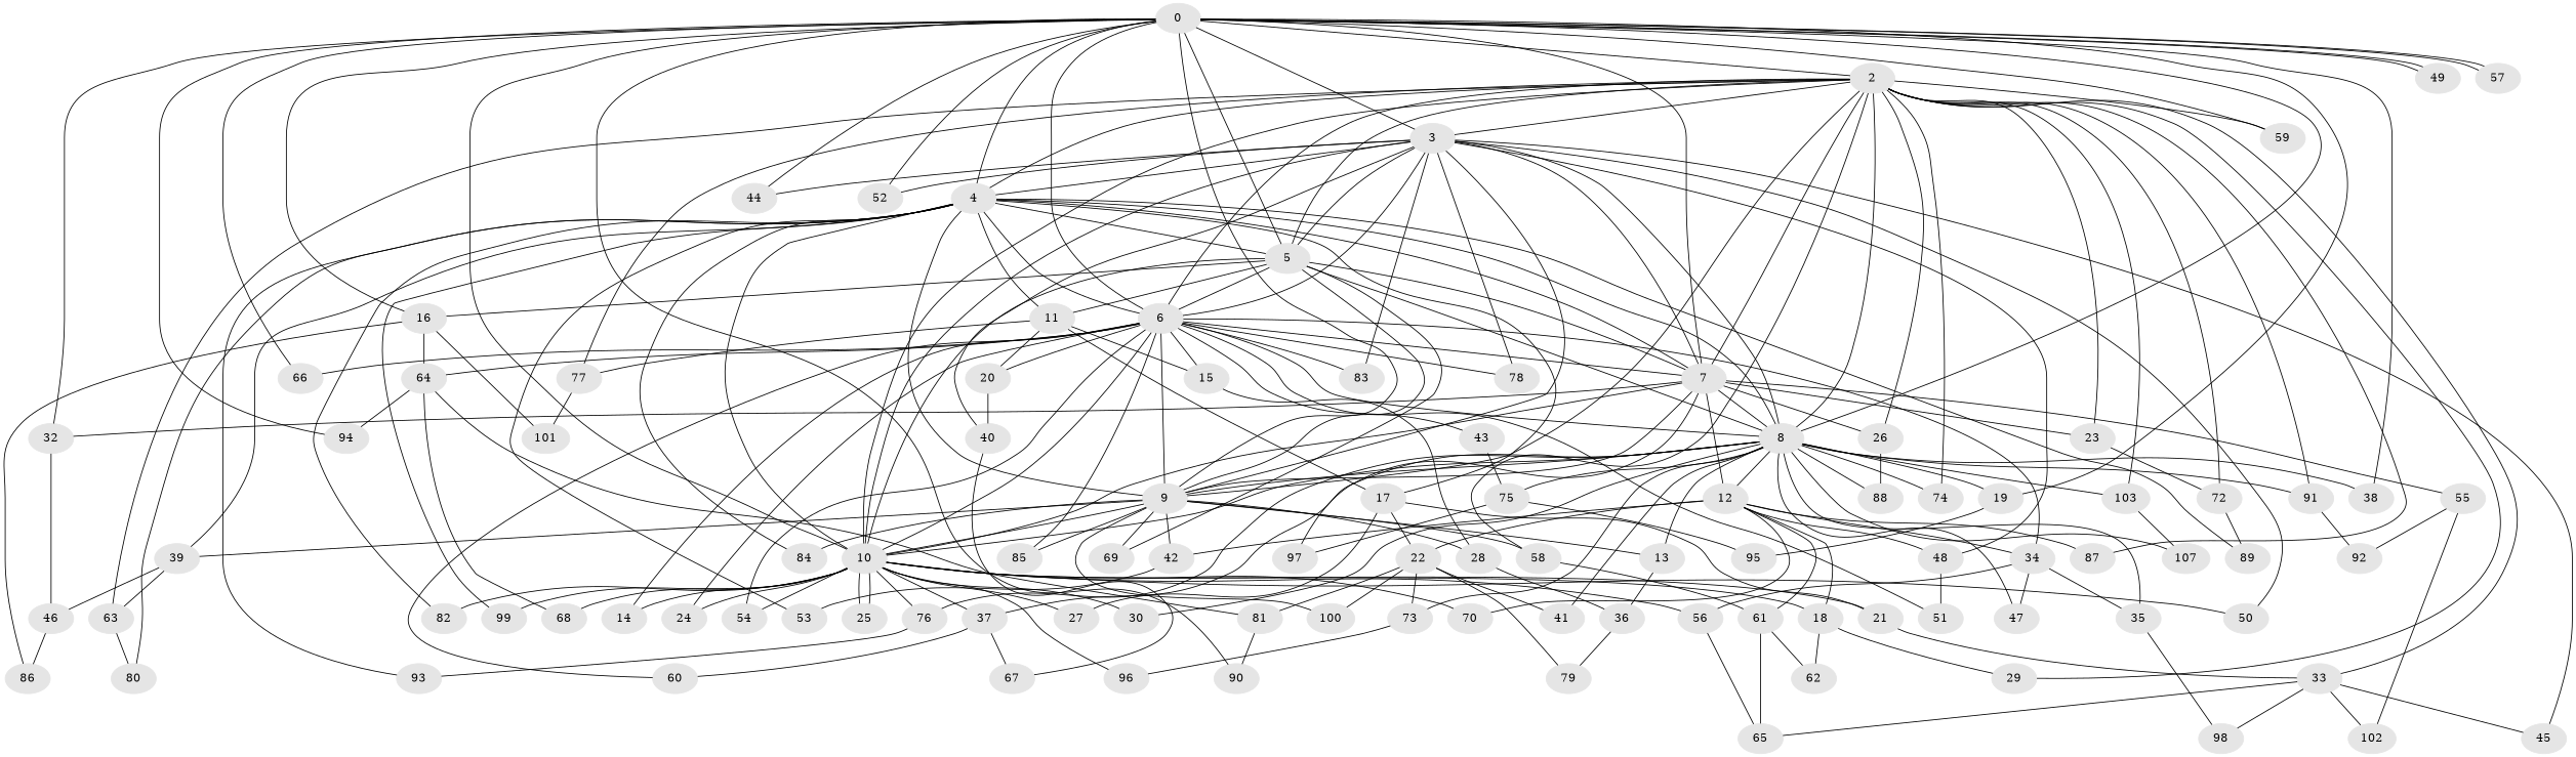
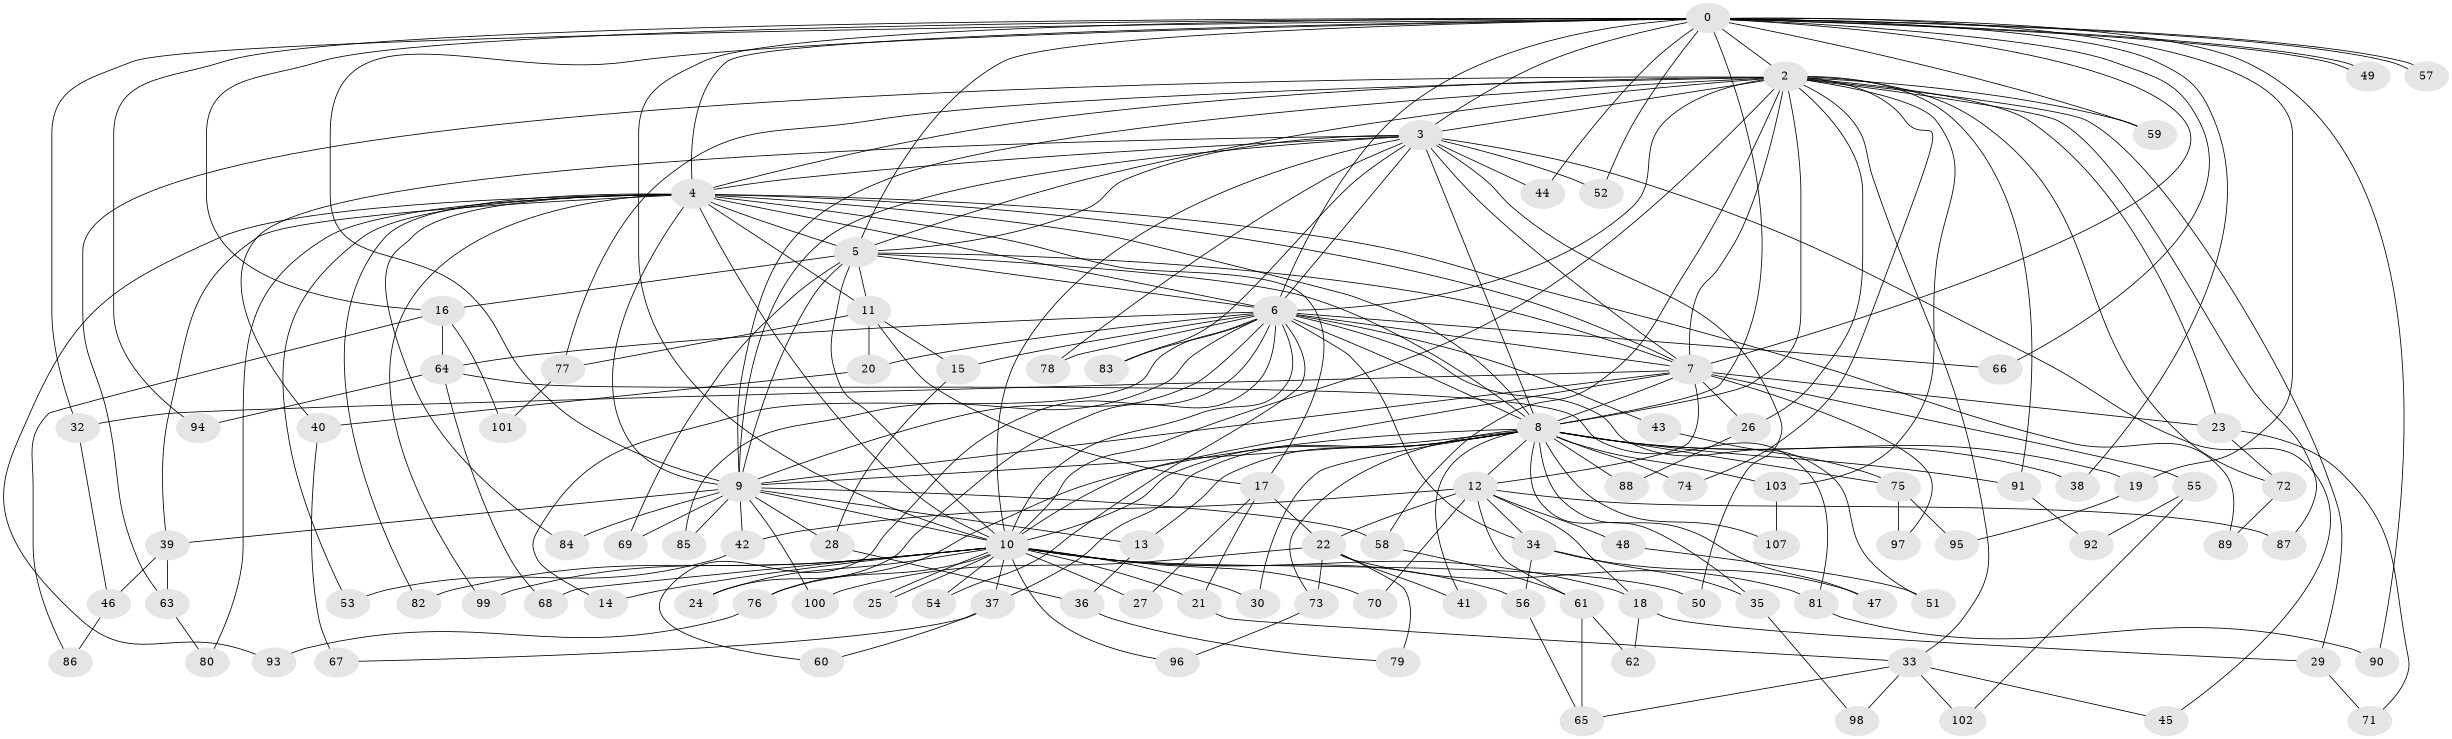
  graph {
    node [color=gray90 style=filled]
    n1 [label=0]
    2
    3
    4
    5
    6
    7
    8
    9
    10
    16
    19
    32
    38
    44
    49
    52
    57
    59
    66
    90
    94
    23
    26
    29
    33
    58
    63
    72
    74
    77
    87
    91
    103
    40
    45
    48
    50
    78
    83
    11
    17
    39
    53
    80
    82
    84
    89
    93
    99
    69
    14
    15
    20
    24
    34
    43
    51
    54
    60
    64
    85
    12
    55
    97
    13
    30
    35
    37
    41
    47
    73
    75
    76
    88
    n76 [label=107]
    28
    42
    100
    18
    21
    25
    27
    56
    68
    70
    96
    86
    101
    95
    46
+   71
    98
    102
    65
    61
    92
    67
    22
    81
    36
    62
    79
    n1 -- 2
    n1 -- 3
    n1 -- 4
    n1 -- 5
    n1 -- 6
    n1 -- 7
    n1 -- 8
    n1 -- 9
    n1 -- 10
    n1 -- 16
    n1 -- 19
    n1 -- 32
    n1 -- 38
    n1 -- 44
    n1 -- 49
    n1 -- 49
    n1 -- 52
    n1 -- 57
    n1 -- 57
    n1 -- 59
    n1 -- 66
    n1 -- 90
    n1 -- 94
    2 -- 3
    2 -- 4
    2 -- 5
    2 -- 6
    2 -- 7
    2 -- 8
    2 -- 9
    2 -- 10
    2 -- 59
    2 -- 23
    2 -- 26
    2 -- 29
    2 -- 33
    2 -- 58
    2 -- 63
    2 -- 72
    2 -- 74
    2 -- 77
    2 -- 87
    2 -- 91
    2 -- 103
    3 -- 4
    3 -- 5
    3 -- 6
    3 -- 7
    3 -- 8
    3 -- 9
    3 -- 10
    3 -- 44
    3 -- 52
    3 -- 40
    3 -- 45
-   3 -- 48
    3 -- 50
    3 -- 78
    3 -- 83
    4 -- 5
    4 -- 6
    4 -- 7
    4 -- 8
    4 -- 9
    4 -- 10
    4 -- 11
    4 -- 17
    4 -- 39
    4 -- 53
    4 -- 80
    4 -- 82
    4 -- 84
    4 -- 89
    4 -- 93
    4 -- 99
    5 -- 6
    5 -- 7
    5 -- 8
    5 -- 9
    5 -- 10
    5 -- 16
    5 -- 11
    5 -- 69
    6 -- 7
    6 -- 8
    6 -- 9
    6 -- 10
    6 -- 66
    6 -- 78
    6 -- 83
    6 -- 14
    6 -- 15
    6 -- 20
    6 -- 24
    6 -- 34
    6 -- 43
    6 -- 51
    6 -- 54
    6 -- 60
    6 -- 64
    6 -- 85
    7 -- 8
    7 -- 9
    7 -- 10
    7 -- 32
    7 -- 23
    7 -- 26
    7 -- 12
    7 -- 55
    7 -- 97
    8 -- 9
    8 -- 10
    8 -- 19
    8 -- 38
    8 -- 74
    8 -- 91
    8 -- 103
    8 -- 12
    8 -- 13
    8 -- 30
    8 -- 35
    8 -- 37
    8 -- 41
    8 -- 47
    8 -- 73
    8 -- 75
    8 -- 76
    8 -- 88
    8 -- n76
    9 -- 10
    9 -- 58
    9 -- 39
    9 -- 84
    9 -- 69
    9 -- 85
    9 -- 13
    9 -- 28
    9 -- 42
    9 -- 100
    10 -- 50
    10 -- 82
    10 -- 99
    10 -- 14
    10 -- 24
    10 -- 54
    10 -- 30
    10 -- 37
    10 -- 76
    10 -- 18
    10 -- 21
    10 -- 25
    10 -- 25
    10 -- 27
    10 -- 56
    10 -- 68
    10 -- 70
    10 -- 96
    16 -- 64
    16 -- 86
    16 -- 101
    19 -- 95
    32 -- 46
    23 -- 72
+   23 -- 71
    26 -- 88
+   29 -- 71
    33 -- 45
    33 -- 98
    33 -- 102
    33 -- 65
    58 -- 61
    63 -- 80
    72 -- 89
    77 -- 101
    91 -- 92
    103 -- n76
    40 -- 67
    48 -- 51
    11 -- 77
    11 -- 17
    11 -- 15
    11 -- 20
    17 -- 21
    17 -- 27
    17 -- 22
    39 -- 63
    39 -- 46
    15 -- 28
    20 -- 40
    34 -- 35
    34 -- 47
    34 -- 56
    43 -- 75
    64 -- 94
    64 -- 68
    64 -- 81
    12 -- 87
    12 -- 48
    12 -- 34
    12 -- 42
    12 -- 18
    12 -- 70
    12 -- 61
    12 -- 22
    55 -- 102
    55 -- 92
    13 -- 36
    35 -- 98
    37 -- 60
    37 -- 67
    73 -- 96
    75 -- 97
    75 -- 95
    76 -- 93
    28 -- 36
    42 -- 53
    18 -- 29
    18 -- 62
    21 -- 33
    56 -- 65
    46 -- 86
    61 -- 65
    61 -- 62
    22 -- 41
    22 -- 73
    22 -- 100
    22 -- 81
    22 -- 79
    81 -- 90
    36 -- 79
  }
